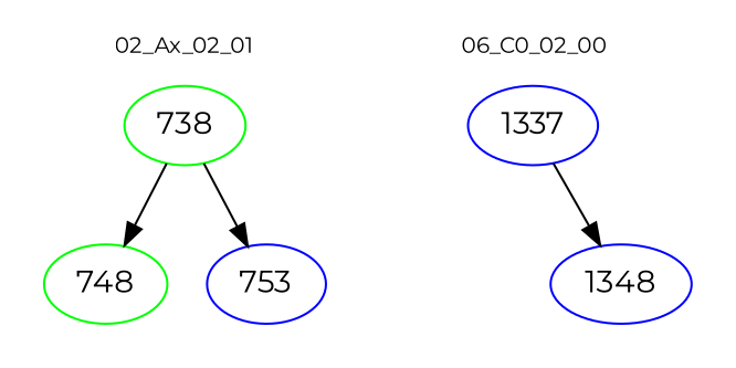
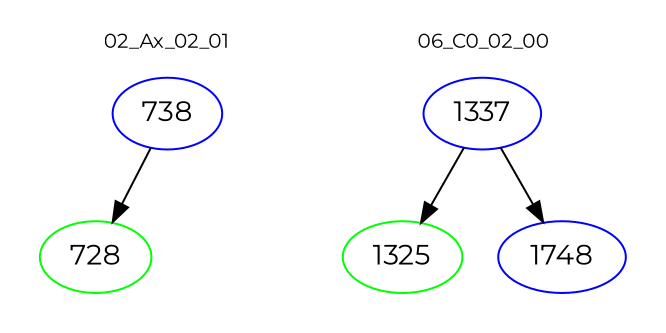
  digraph {
    fontname=Montserrat
    node [color=green fontname=Montserrat]
    edge [color=black fontname=Montserrat]
-   n1 [label=738]
-   n2 [label=748]
-   n3 [color=blue label=753]
+   n1 [color=blue label=738]
+   n2 [label=728]
    n4 [color=blue label=1337]
-   n6 [color=blue label=1348]
+   n5 [label=1325]
+   n6 [color=blue label=1748]
    subgraph cluster_1 {
      color=white
      fontsize=10
      label="02_Ax_02_01"
      n1
      n2
-     n3
    }
    subgraph cluster_2 {
      color=white
      fontsize=10
      label="06_C0_02_00"
      n4
+     n5
      n6
    }
    n1 -> n2
-   n1 -> n3
+   n4 -> n5
    n4 -> n6
  }
